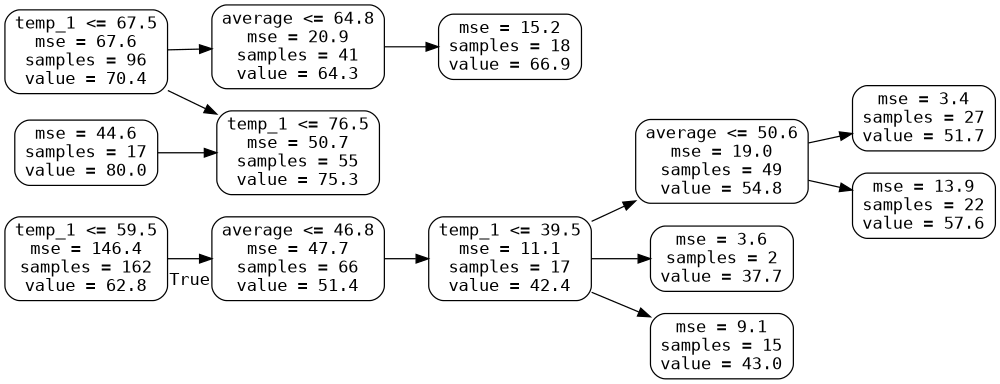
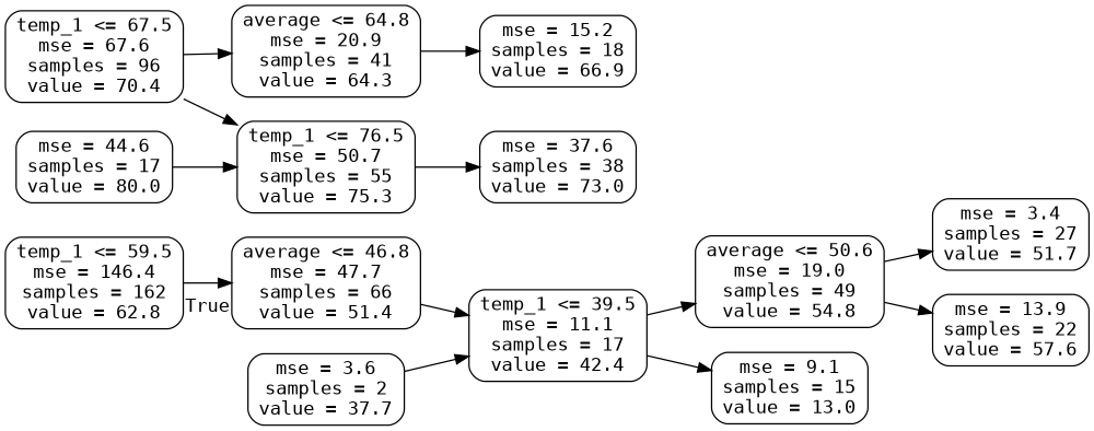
  digraph {
    fontname="DejaVu Sans Mono"
    rankdir=LR
    node [color=black fontname="DejaVu Sans Mono" shape=box style=rounded]
    edge [fontname="DejaVu Sans Mono"]
    n1 [label="temp_1 <= 59.5\nmse = 146.4\nsamples = 162\nvalue = 62.8"]
    n2 [label="average <= 46.8\nmse = 47.7\nsamples = 66\nvalue = 51.4"]
    n3 [label="temp_1 <= 39.5\nmse = 11.1\nsamples = 17\nvalue = 42.4"]
    n4 [label="temp_1 <= 67.5\nmse = 67.6\nsamples = 96\nvalue = 70.4"]
    n5 [label="average <= 64.8\nmse = 20.9\nsamples = 41\nvalue = 64.3"]
    n6 [label="temp_1 <= 76.5\nmse = 50.7\nsamples = 55\nvalue = 75.3"]
    n7 [label="average <= 50.6\nmse = 19.0\nsamples = 49\nvalue = 54.8"]
    n8 [label="mse = 3.6\nsamples = 2\nvalue = 37.7"]
-   n9 [label="mse = 9.1\nsamples = 15\nvalue = 43.0"]
+   n9 [label="mse = 9.1\nsamples = 15\nvalue = 13.0"]
    n10 [label="mse = 3.4\nsamples = 27\nvalue = 51.7"]
    n11 [label="mse = 13.9\nsamples = 22\nvalue = 57.6"]
    n12 [label="mse = 15.2\nsamples = 18\nvalue = 66.9"]
+   n13 [label="mse = 37.6\nsamples = 38\nvalue = 73.0"]
    n14 [label="mse = 44.6\nsamples = 17\nvalue = 80.0"]
    n1 -> n2 [headlabel=True labelangle=45 labeldistance=2.5]
    n2 -> n3
    n3 -> n7
-   n3 -> n8
+   n8 -> n3
    n3 -> n9
    n4 -> n5
    n4 -> n6
    n5 -> n12
+   n6 -> n13
    n7 -> n10
    n7 -> n11
    n14 -> n6
  }
